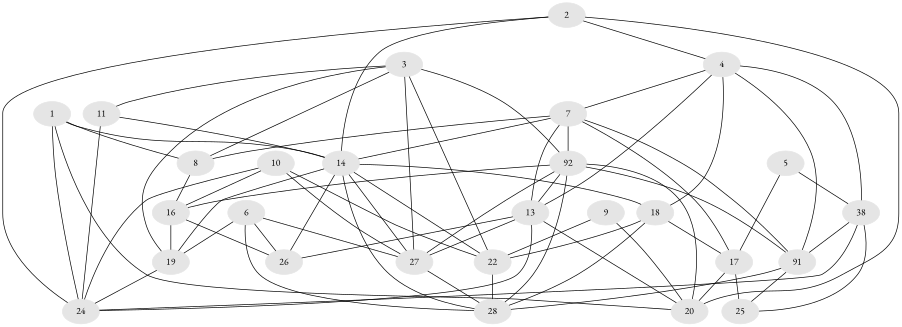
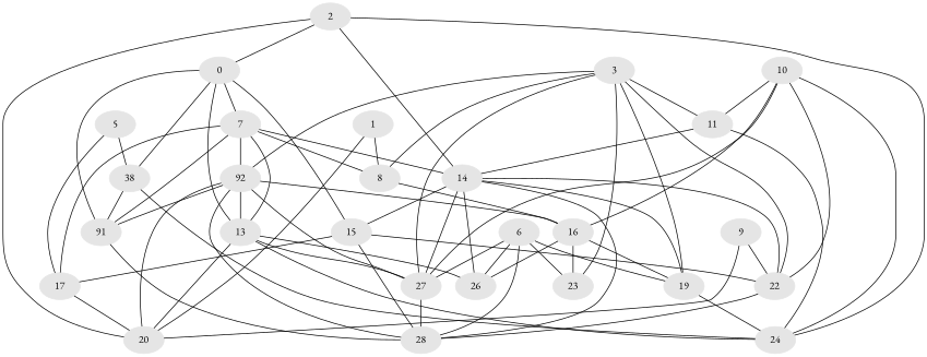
  graph {
    fontname="EB Garamond"
    node [color=gray90 fontname="EB Garamond" style=filled]
    edge [fontname="EB Garamond" weight=1.0]
    1
    8
    14
    20
    24
    16
    19
    22
    27
-   15 [label=18]
+   15
    26
    28
    2
-   4
+   4 [label=0]
    7
    13
    n17 [label=38]
    n18 [label=91]
    3
    11
    n21 [label=92]
+   23
    17
-   25
    5
    6
    9
    10
    1 -- 8
-   1 -- 14
    1 -- 20
-   1 -- 24
    8 -- 16
    14 -- 19
    14 -- 22
    14 -- 27
    14 -- 15
    14 -- 26
    14 -- 28
    16 -- 19 [weight=2.0]
    16 -- 26
+   16 -- 23
    19 -- 24
    22 -- 28
    27 -- 28
    15 -- 22
    15 -- 28
    15 -- 17
    2 -- 14
    2 -- 20
    2 -- 24
    2 -- 4
    4 -- 15
    4 -- 7
    4 -- 13
    4 -- n17
    4 -- n18
    7 -- 8
    7 -- 14
    7 -- 13
    7 -- n18
    7 -- n21
    7 -- 17
    13 -- 20
    13 -- 24
    13 -- 27
    13 -- 26
    n17 -- 24
    n17 -- n18 [weight=2.0]
-   n17 -- 25
    n18 -- 28
-   n18 -- 25
    3 -- 8
    3 -- 19
    3 -- 22
    3 -- 27
    3 -- 11
    3 -- n21
+   3 -- 23
    11 -- 14
    11 -- 24
    n21 -- 20
    n21 -- 16
    n21 -- 27
    n21 -- 28
    n21 -- 13
    n21 -- n18
    17 -- 20
-   17 -- 25 [weight=2.0]
    5 -- n17
    5 -- 17
    6 -- 19
    6 -- 27
    6 -- 26
    6 -- 28
+   6 -- 23
    9 -- 20
    9 -- 22
    10 -- 24
    10 -- 16
    10 -- 22
    10 -- 27
+   10 -- 11
  }
